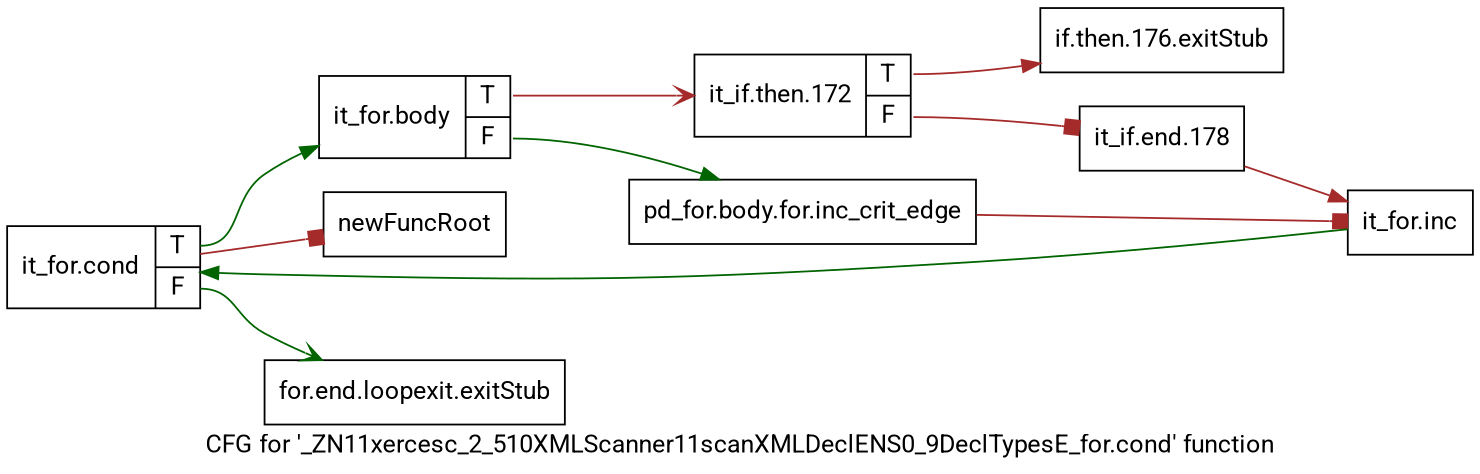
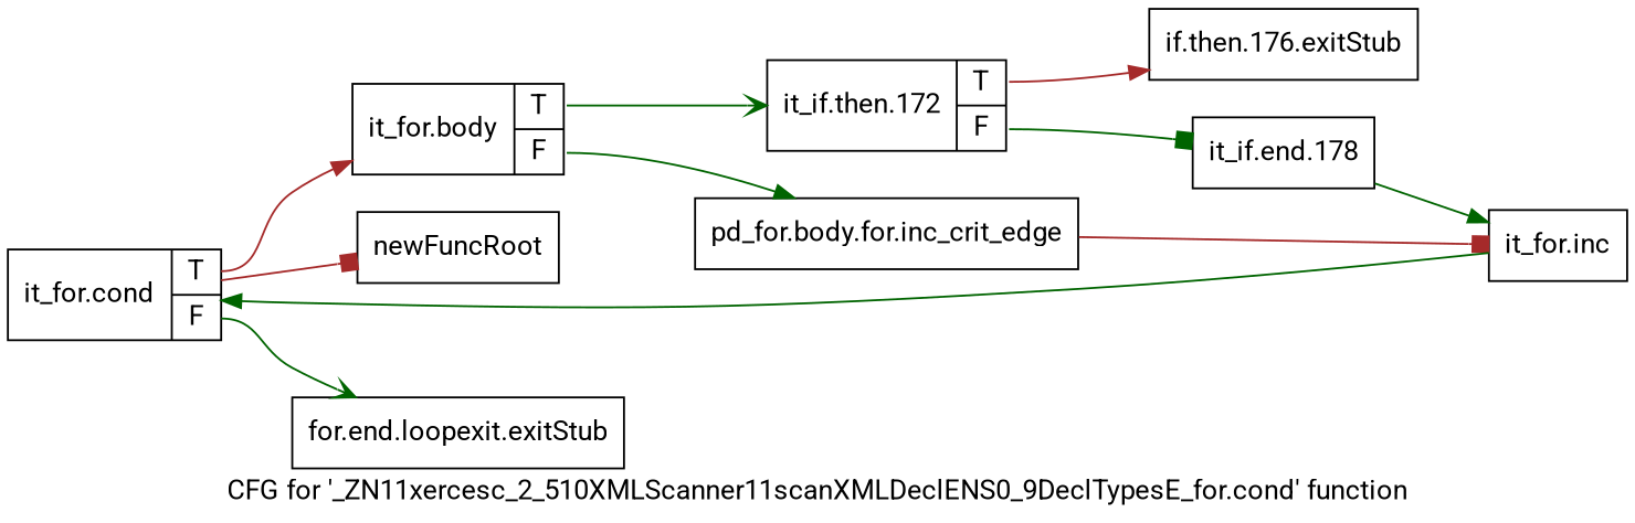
  digraph {
    fontname=Roboto
    label="CFG for '_ZN11xercesc_2_510XMLScanner11scanXMLDeclENS0_9DeclTypesE_for.cond' function"
    rankdir=LR
    node [fontname=Roboto shape=record]
    edge [arrowhead=normal color=brown fontname=Roboto]
    n1 [label="{newFuncRoot}"]
    n2 [label="{it_for.cond|{<s0>T|<s1>F}}"]
    n3 [label="{for.end.loopexit.exitStub}"]
    n4 [label="{it_for.body|{<s0>T|<s1>F}}"]
    n5 [label="{it_if.then.172|{<s0>T|<s1>F}}"]
    n6 [label="{pd_for.body.for.inc_crit_edge}"]
    n7 [label="{if.then.176.exitStub}"]
    n8 [label="{it_if.end.178}"]
    n9 [label="{it_for.inc}"]
    n2 -> n1 [arrowhead=box]
    n2 -> n3 [arrowhead=vee color=darkgreen tailport=s1]
-   n2 -> n4 [color=darkgreen tailport=s0]
-   n4 -> n5 [arrowhead=vee tailport=s0]
+   n2 -> n4 [tailport=s0]
+   n4 -> n5 [arrowhead=vee color=darkgreen tailport=s0]
    n4 -> n6 [color=darkgreen tailport=s1]
    n5 -> n7 [tailport=s0]
-   n5 -> n8 [arrowhead=box tailport=s1]
+   n5 -> n8 [arrowhead=box color=darkgreen tailport=s1]
    n6 -> n9 [arrowhead=box]
-   n8 -> n9
+   n8 -> n9 [color=darkgreen]
    n9 -> n2 [color=darkgreen]
  }
